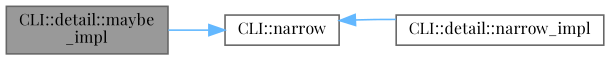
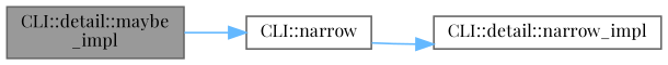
  digraph {
    fontname="Playfair Display"
    rankdir=LR
    node [color=grey40 fillcolor=white fontname="Playfair Display" fontsize=10 shape=box style=filled]
    edge [color=steelblue1 fontname="Playfair Display" fontsize=10 labelfontname=Helvetica labelfontsize=10 style=solid]
    n1 [color=gray40 fillcolor=grey60 fontcolor=black height=0.2 label="CLI::detail::maybe\l_impl" width=0.4]
    n2 [height=0.2 label="CLI::narrow" width=0.4]
    n3 [height=0.2 label="CLI::detail::narrow_impl" width=0.4]
    n1 -> n2
-   n3 -> n2
+   n2 -> n3
  }
